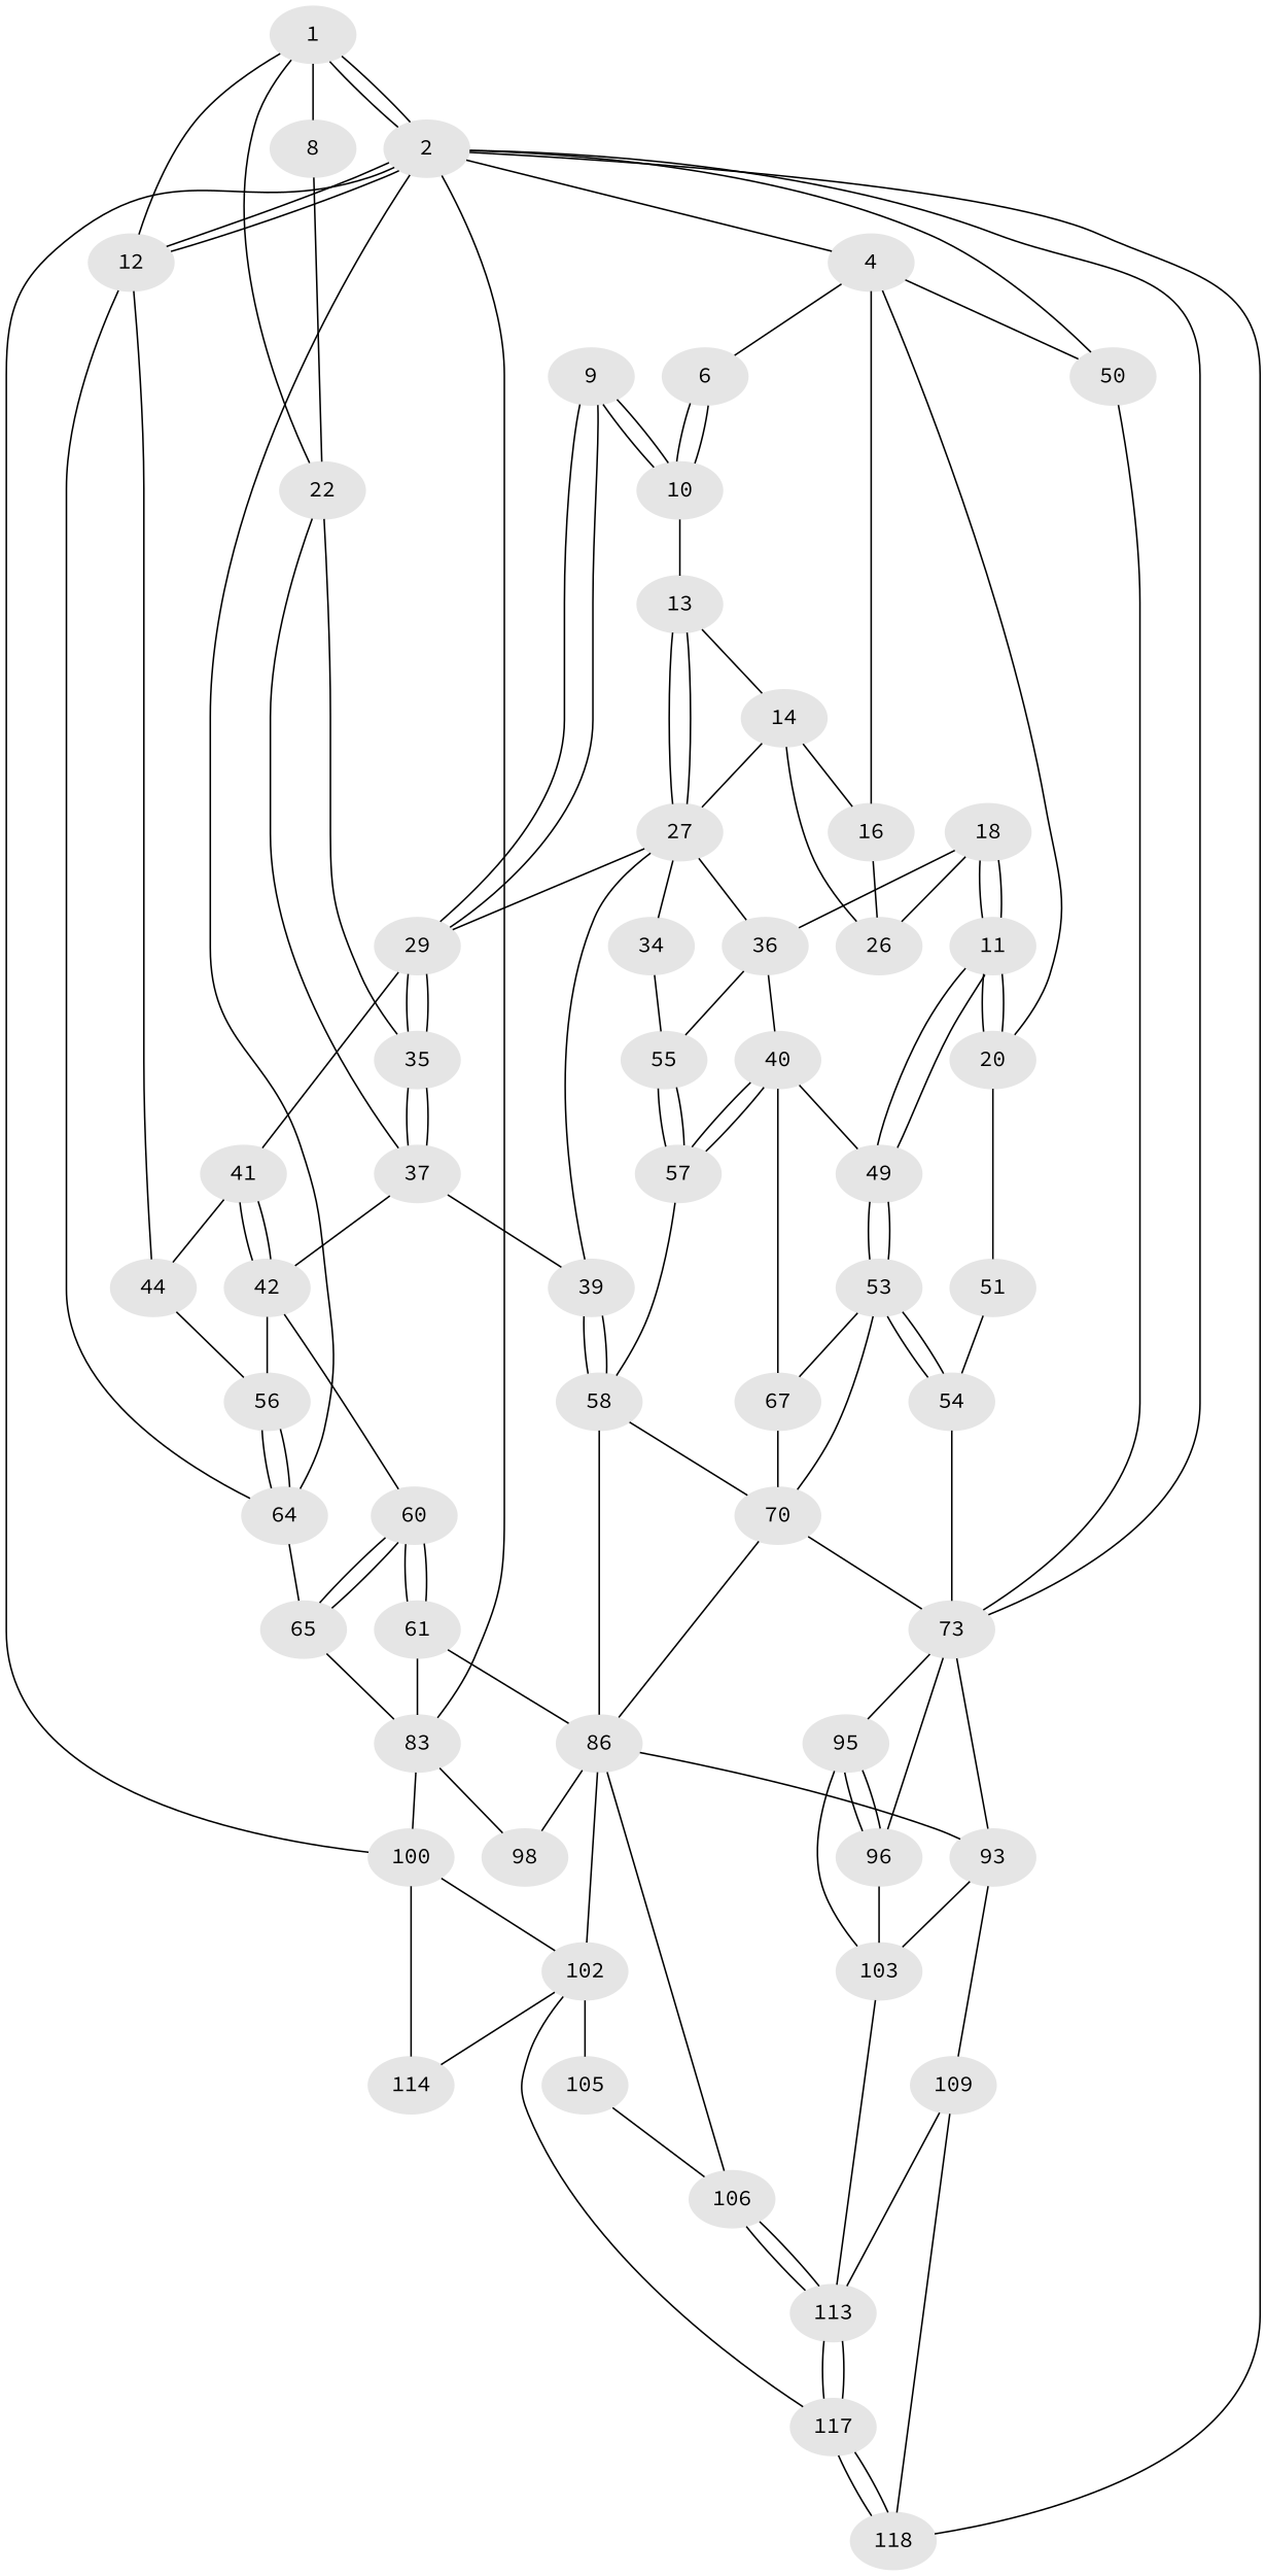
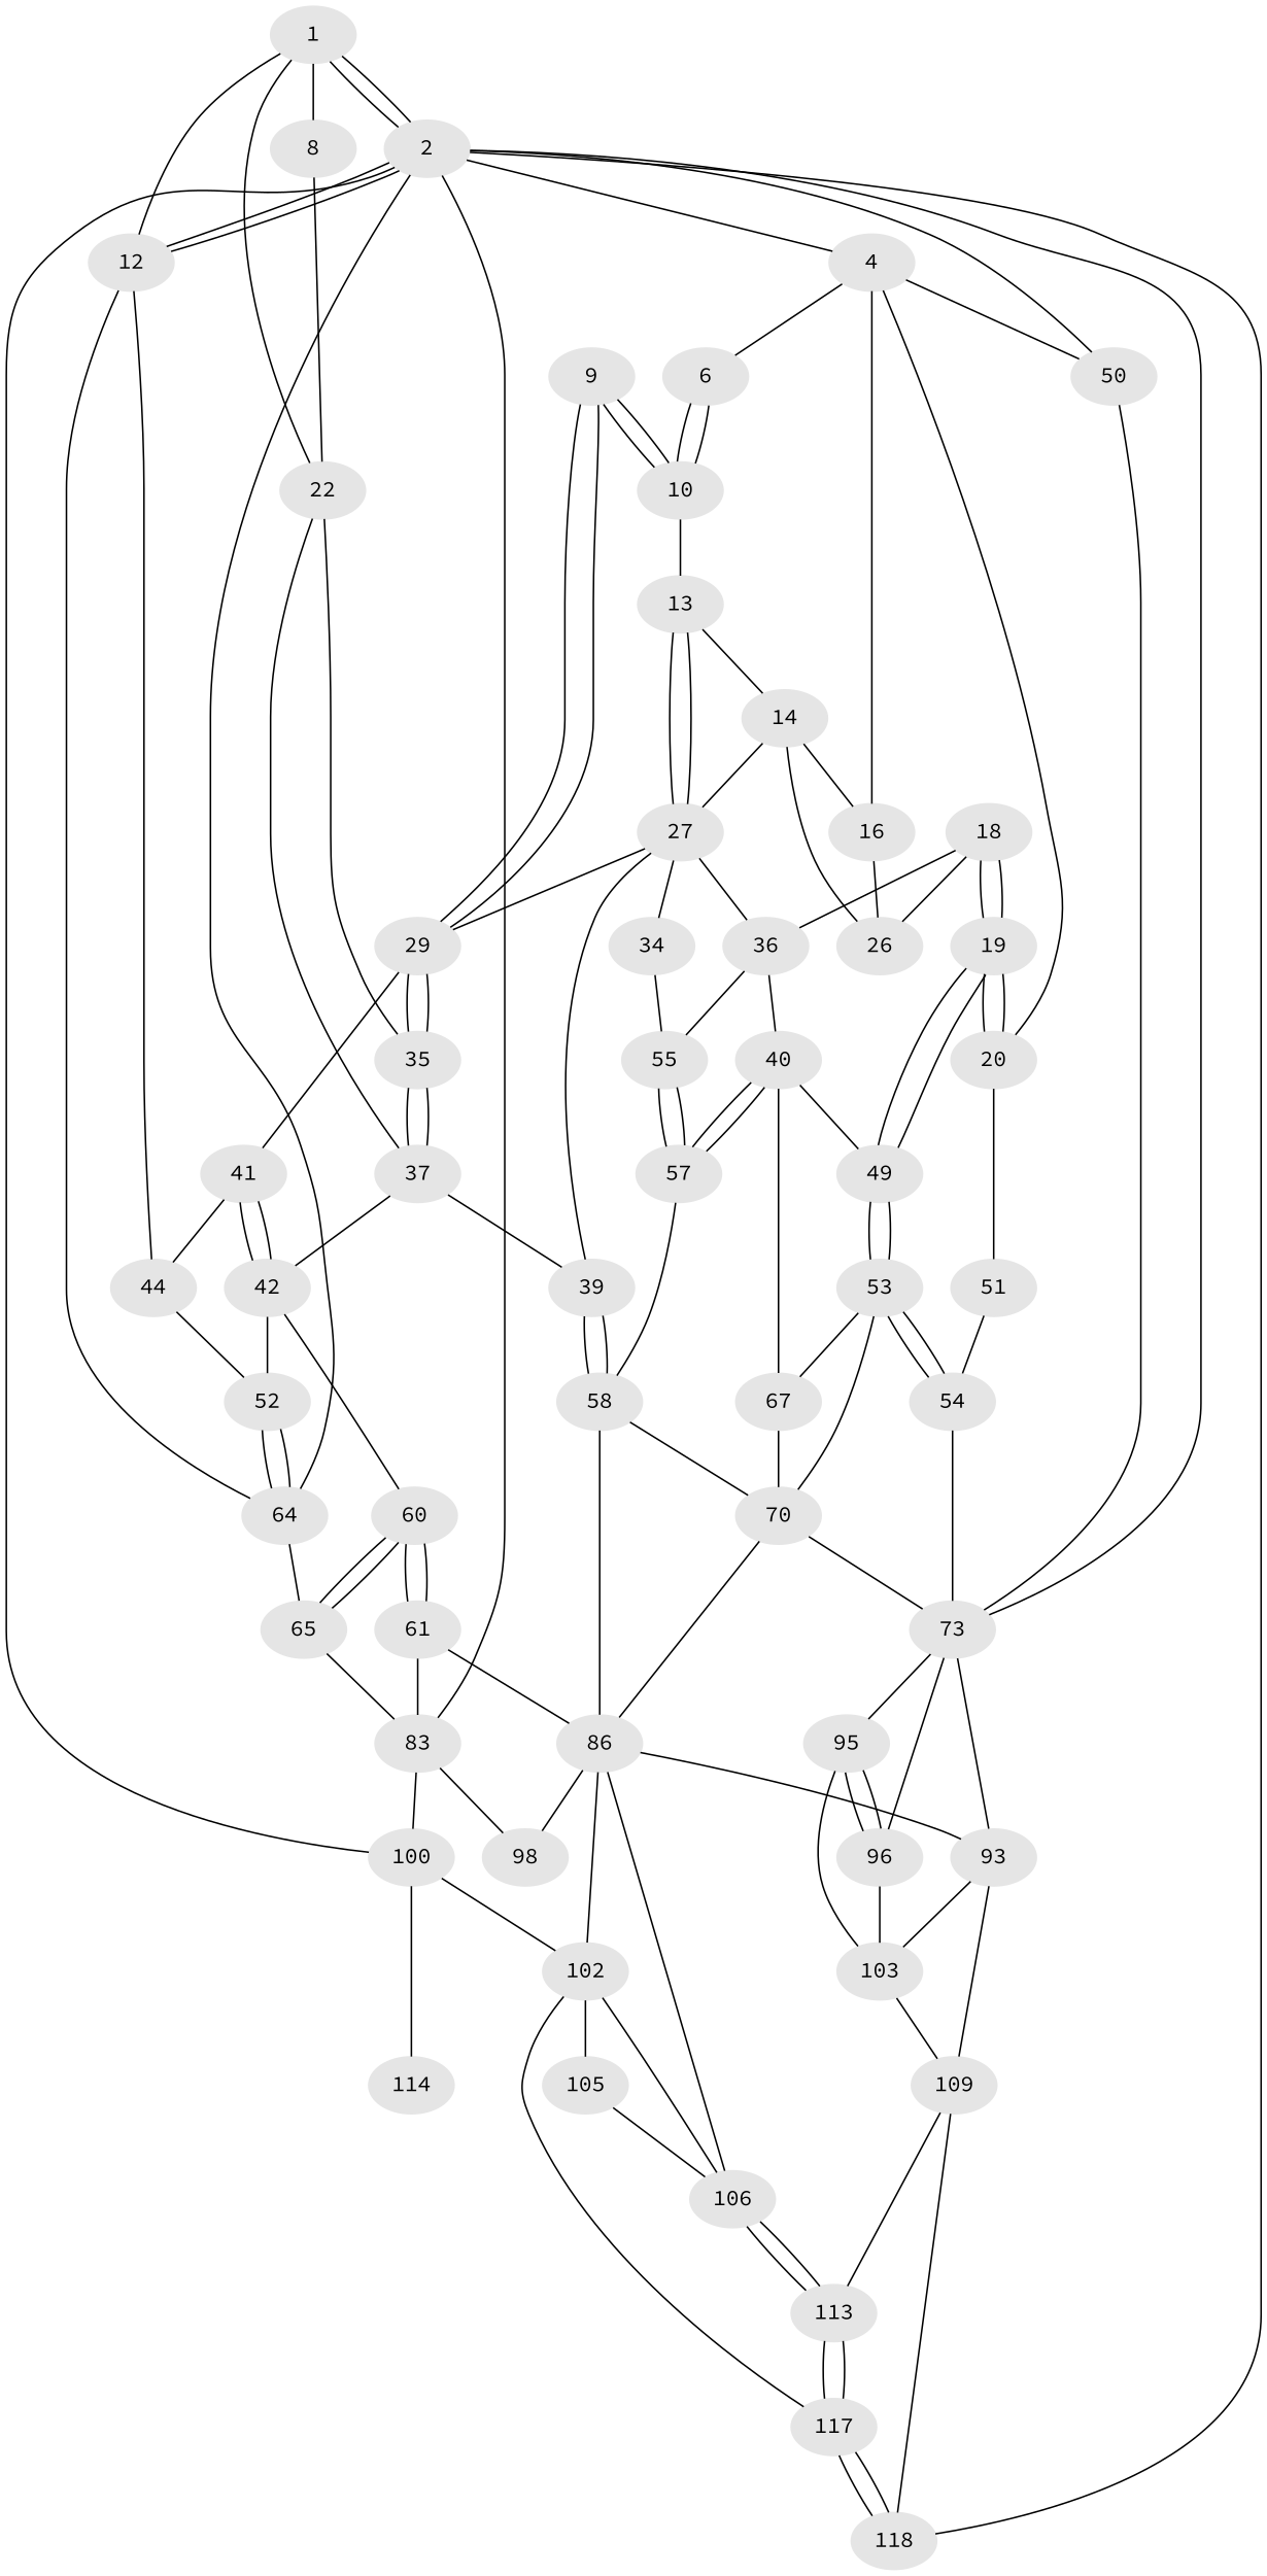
  graph {
    fontname="Source Code Pro"
    node [color=gray90 fontname="Source Code Pro" style=filled]
    edge [fontname="Source Code Pro"]
    1 [super="+7"]
    2 [super="+3+79"]
    8
    12 [super="+45"]
    22 [super="+23+40"]
    4 [super="+5+21"]
    50 [super="+52"]
    64 [super="+66"]
    73 [super="+74"]
    83 [super="+84"]
    100 [super="+107+101"]
    118
    44
    n14 [label=35]
    37 [super="+38"]
    6
    16 [super="+17"]
    20
    65 [super="+77"]
    93 [super="+108+94"]
    95
    96
    98
    102 [super="+104"]
    114
    10
    26
    51
    13
    9
    29
    41
    14 [super="+25+15"]
    27 [super="+28+30"]
-   56
+   56 [label=52]
    36 [super="+46"]
    34
    39
    18 [super="+32"]
-   19 [label=11]
+   19
    49
    55
    n43 [label=40 super="+48"]
    53 [super="+68"]
    54
    42 [super="+43"]
    58 [super="+59"]
    57
    67
    60
    70 [super="+71"]
    86 [super="+88"]
    61 [super="+62"]
    106
    103 [super="+111"]
    109 [super="+112+110"]
    105 [super="+116"]
    117
    113
    1 -- 2
    1 -- 2
    1 -- 8
    1 -- 12
    1 -- 22
    2 -- 12
    2 -- 12
    2 -- 4
    2 -- 50
    2 -- 64
    2 -- 73
    2 -- 83
    2 -- 100
    2 -- 118
    8 -- 22
    12 -- 64
    12 -- 44
    22 -- n14
    22 -- 37
    4 -- 50
    4 -- 6
    4 -- 16
    4 -- 20
    50 -- 73
    64 -- 65 [weight=2]
    73 -- 93
    73 -- 95
    73 -- 96
    83 -- 100
    83 -- 98
    100 -- 102
    100 -- 114 [weight=2]
    44 -- 56
    n14 -- 37
    n14 -- 37
    37 -- 39
    37 -- 42
    6 -- 10
    6 -- 10
    16 -- 26
    20 -- 51
    65 -- 83
    93 -- 103
    93 -- 109 [weight=2]
    95 -- 96
    95 -- 96
    95 -- 103
    96 -- 103
-   102 -- 114
+   102 -- 106
    102 -- 105 [weight=2]
    102 -- 117
    10 -- 13
    51 -- 54
    13 -- 14
    13 -- 27
    13 -- 27
    9 -- 10
    9 -- 10
    9 -- 29
    9 -- 29
    29 -- n14
    29 -- n14
    29 -- 41
    41 -- 44
    41 -- 42
    41 -- 42
    14 -- 16 [weight=2]
    14 -- 26
    14 -- 27
    27 -- 29
    27 -- 36
    27 -- 34 [weight=2]
    27 -- 39
    56 -- 64
    56 -- 64
    36 -- 55
    36 -- n43
    34 -- 55
    39 -- 58
    39 -- 58
    18 -- 26
    18 -- 36
    18 -- 19
    18 -- 19
    19 -- 20
    19 -- 20
    19 -- 49
    19 -- 49
    49 -- 53
    49 -- 53
    55 -- 57
    55 -- 57
    n43 -- 49
    n43 -- 57
    n43 -- 57
    n43 -- 67
    53 -- 54
    53 -- 54
    53 -- 67
    53 -- 70
    54 -- 73
    42 -- 56
    42 -- 60
    58 -- 70
    58 -- 86
    57 -- 58
    67 -- 70
    60 -- 65
    60 -- 65
    60 -- 61
    60 -- 61
    70 -- 73
    70 -- 86
    86 -- 93
    86 -- 98 [weight=2]
    86 -- 102
    86 -- 106
    61 -- 83
    61 -- 86 [weight=2]
    106 -- 113
    106 -- 113
-   103 -- 113
+   103 -- 109
    109 -- 118
    109 -- 113
    105 -- 106
    117 -- 118
    117 -- 118
    113 -- 117
    113 -- 117
  }
